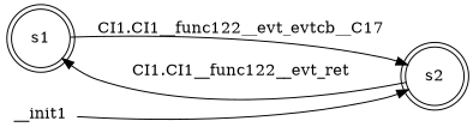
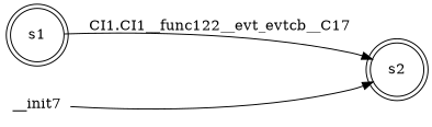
  digraph {
    rankdir=LR
    node [shape=doublecircle]
    n1 [label=<s1>]
    n2 [label=<s2>]
-   __init1 [shape=none]
+   __init1 [shape=none label=__init7]
    n1 -> n2 [label=<CI1.CI1__func122__evt_evtcb__C17>]
-   n2 -> n1 [label=<CI1.CI1__func122__evt_ret>]
    __init1 -> n2
  }
